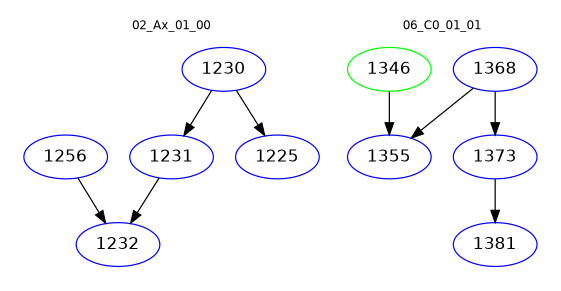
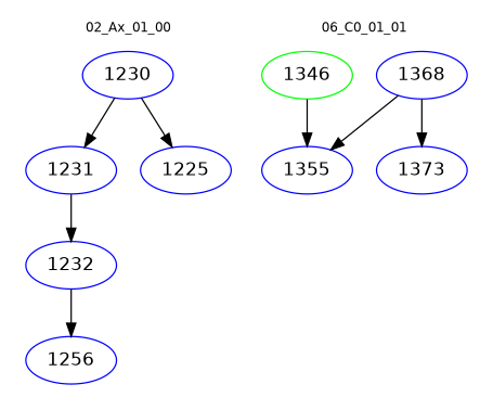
  digraph {
    fontname="DejaVu Sans"
    node [color=blue fontname="DejaVu Sans"]
    edge [color=black fontname="DejaVu Sans"]
    n1 [label=1231]
    n2 [label=1230]
    n3 [label=1232]
    n4 [label=1225]
    n5 [label=1256]
    n6 [label=1368]
    n7 [label=1355]
    n8 [label=1373]
    n9 [color=green label=1346]
-   n10 [label=1381]
    subgraph cluster_1 {
      color=white
      fontsize=10
      label="02_Ax_01_00"
      n1
      n2
      n3
      n4
      n5
    }
    subgraph cluster_2 {
      color=white
      fontsize=10
      label="06_C0_01_01"
      n6
      n7
      n8
      n9
-     n10
    }
    n1 -> n3
    n2 -> n1
    n2 -> n4
-   n5 -> n3
+   n3 -> n5
    n6 -> n7
    n6 -> n8
-   n8 -> n10
    n9 -> n7
  }
